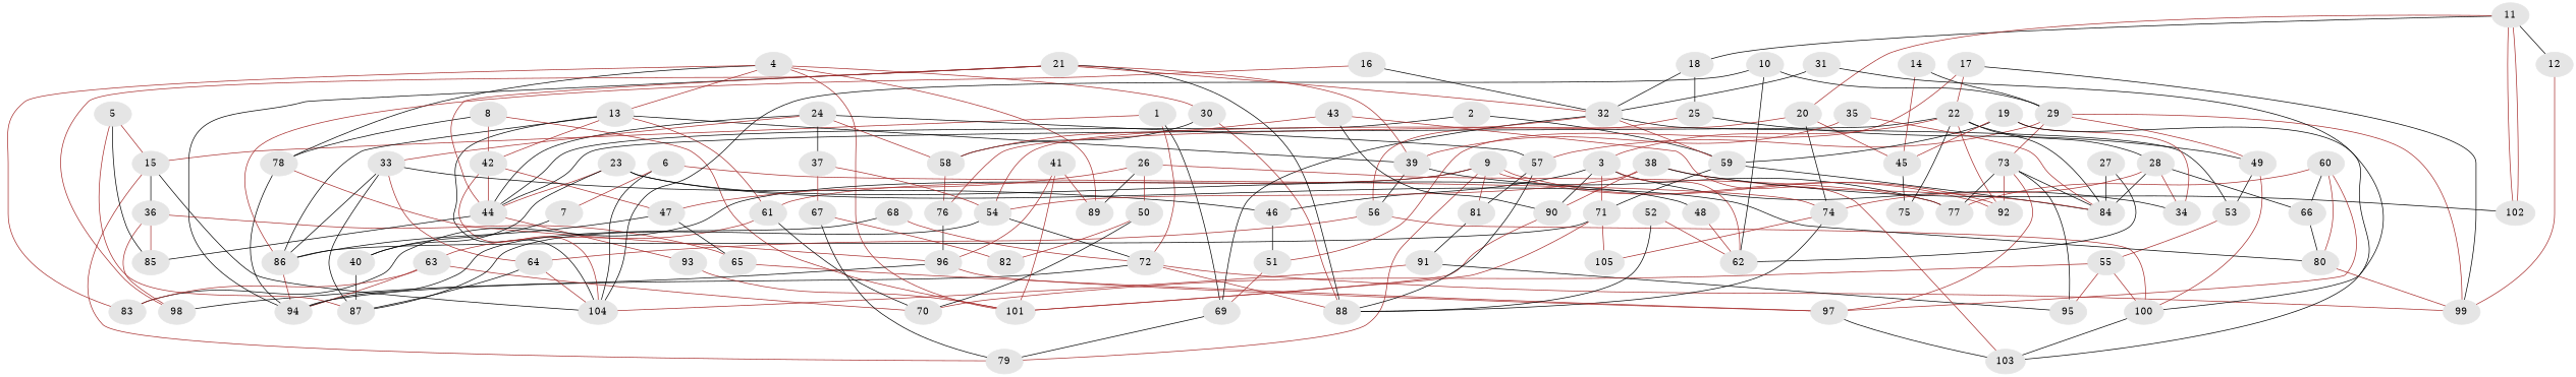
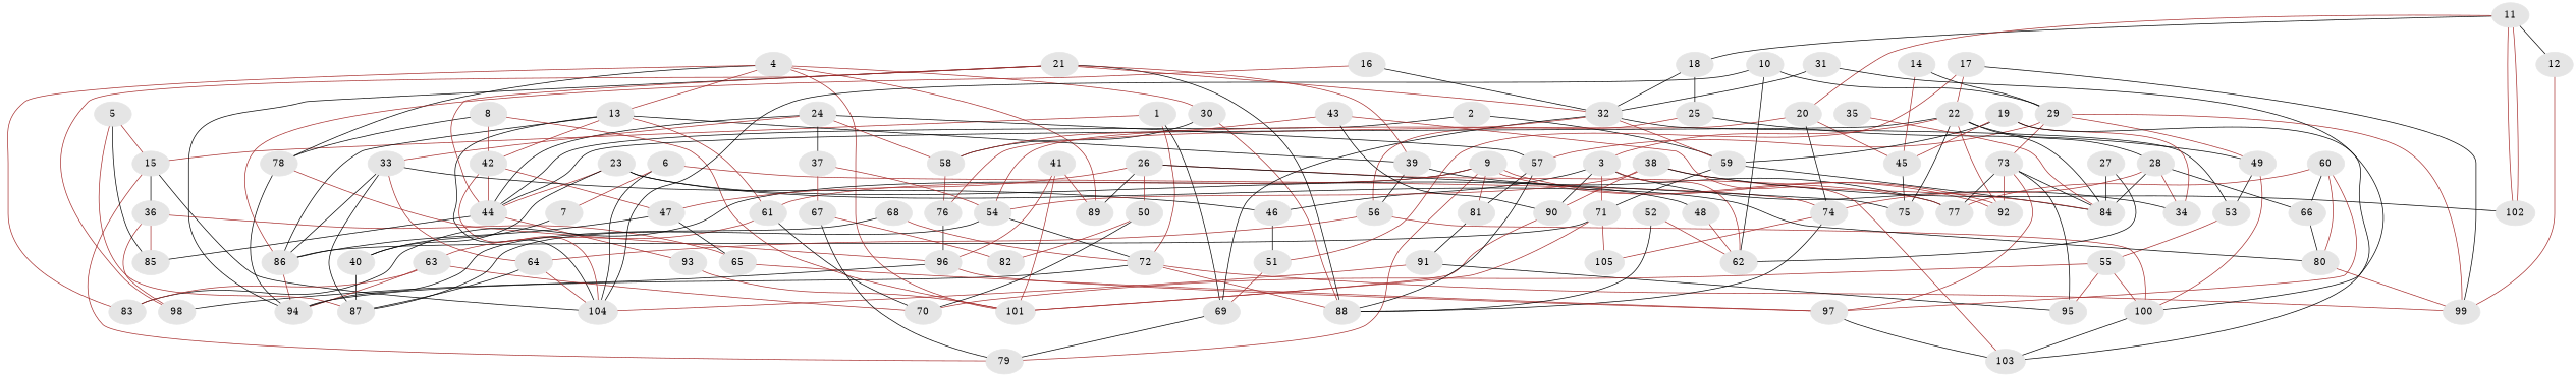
  graph {
    node [color=gray90 style=filled]
    edge [color=brown]
    1
    15
    69
    72
    104
    79
    36
    99
    88
    94
    2
    44
    59
    85
    93
    71
    84
    3
    34
    46
    62
    90
    51
    101
    86
    105
    4
    13
    30
    78
    83
    89
    42
    61
    39
    58
    96
    5
    87
    6
    7
    74
    40
    8
    47
    9
    81
    92
    70
    63
    91
    10
    29
    57
    49
    73
    11
    12
    18
    20
    102
    32
    25
    45
    54
    56
    77
    14
    75
    98
    65
    16
    53
    76
    17
    22
    28
    19
    103
    21
    66
    48
    23
    80
    24
    33
    37
    64
    67
    100
    26
    50
    82
    27
    95
    97
    31
    55
    35
    38
    41
    43
    52
    60
    68
    1 -- 15
    1 -- 69 [color=black]
    1 -- 72
    15 -- 104 [color=black]
    15 -- 79
    15 -- 36 [color=black]
    69 -- 79 [color=black]
    72 -- 99
    72 -- 88
    72 -- 94 [color=black]
    36 -- 85
    36 -- 98
    36 -- 65
    2 -- 44 [color=black]
    2 -- 59 [color=black]
    44 -- 85 [color=black]
    44 -- 93
    59 -- 71 [color=black]
    59 -- 84 [color=black]
    93 -- 101
    71 -- 101
    71 -- 86 [color=black]
    71 -- 105
    3 -- 71
    3 -- 34 [color=black]
    3 -- 46 [color=black]
    3 -- 62
    3 -- 90 [color=black]
    46 -- 51 [color=black]
    90 -- 101
    51 -- 69
    86 -- 94
    4 -- 101
    4 -- 13
    4 -- 30
    4 -- 78 [color=black]
    4 -- 83
    4 -- 89
    13 -- 104 [color=black]
    13 -- 86 [color=black]
    13 -- 42
    13 -- 61
    13 -- 39 [color=black]
    30 -- 88
    30 -- 58 [color=black]
    78 -- 94 [color=black]
    78 -- 96
    42 -- 104
    42 -- 44
    42 -- 47
    61 -- 70 [color=black]
    61 -- 63
    39 -- 56 [color=black]
    39 -- 77 [color=black]
    58 -- 76
    96 -- 98 [color=black]
    96 -- 97
    5 -- 15
    5 -- 85 [color=black]
    5 -- 87
    6 -- 104 [color=black]
    6 -- 7
    6 -- 74
    7 -- 40 [color=black]
    74 -- 88 [color=black]
    74 -- 105
    40 -- 87 [color=black]
    8 -- 101
    8 -- 78 [color=black]
    8 -- 42
    47 -- 86 [color=black]
    47 -- 65 [color=black]
    9 -- 79
    9 -- 83 [color=black]
    9 -- 61
    9 -- 81
    9 -- 92
    9 -- 92
    81 -- 91 [color=black]
    63 -- 94
    63 -- 83
    63 -- 70
    91 -- 104
    91 -- 95 [color=black]
    10 -- 104 [color=black]
    10 -- 62 [color=black]
    10 -- 29 [color=black]
    29 -- 99
    29 -- 57
    29 -- 49
    29 -- 73
    57 -- 88 [color=black]
    57 -- 81 [color=black]
    49 -- 53 [color=black]
    49 -- 100
    73 -- 84 [color=black]
    73 -- 92
    73 -- 77 [color=black]
    73 -- 95 [color=black]
    73 -- 97
    11 -- 12 [color=black]
    11 -- 18 [color=black]
    11 -- 20
    11 -- 102
    11 -- 102
    12 -- 99
    18 -- 32 [color=black]
    18 -- 25 [color=black]
    20 -- 74 [color=black]
    20 -- 45
    20 -- 54
    32 -- 69 [color=black]
    32 -- 59
    32 -- 53 [color=black]
    32 -- 76
    25 -- 49 [color=black]
    25 -- 56
    45 -- 75 [color=black]
    54 -- 72 [color=black]
    54 -- 87 [color=black]
    56 -- 64
    56 -- 100
    14 -- 29 [color=black]
    14 -- 45
    65 -- 97
    16 -- 86
    16 -- 32 [color=black]
    53 -- 55
    76 -- 96 [color=black]
    17 -- 99 [color=black]
    17 -- 51
    17 -- 22
    22 -- 44 [color=black]
    22 -- 84 [color=black]
    22 -- 3
    22 -- 92
    22 -- 75 [color=black]
    22 -- 28 [color=black]
    28 -- 84 [color=black]
    28 -- 34
    28 -- 74
    28 -- 66 [color=black]
    19 -- 59 [color=black]
    19 -- 34
    19 -- 45
    19 -- 103 [color=black]
    21 -- 88 [color=black]
    21 -- 94 [color=black]
    21 -- 44
    21 -- 39
    21 -- 32
    21 -- 98
    66 -- 80 [color=black]
    48 -- 62
    23 -- 44
    23 -- 40 [color=black]
    23 -- 48 [color=black]
    23 -- 80 [color=black]
    80 -- 99
    24 -- 44 [color=black]
    24 -- 58
    24 -- 57 [color=black]
    24 -- 33
    24 -- 37 [color=black]
    33 -- 46 [color=black]
    33 -- 86 [color=black]
    33 -- 87 [color=black]
    33 -- 64
    37 -- 54
    37 -- 67
    64 -- 104
    64 -- 87 [color=black]
    67 -- 79 [color=black]
    67 -- 82
    100 -- 103 [color=black]
    26 -- 89 [color=black]
    26 -- 47
    26 -- 77
+   26 -- 75 [color=black]
    26 -- 50
    50 -- 70 [color=black]
    50 -- 82
    27 -- 84 [color=black]
    27 -- 62 [color=black]
    97 -- 103 [color=black]
    31 -- 32 [color=black]
    31 -- 100 [color=black]
    55 -- 70
    55 -- 100
    55 -- 95
    35 -- 84
-   35 -- 39
    38 -- 84
    38 -- 90
    38 -- 102 [color=black]
    38 -- 54
    41 -- 101
    41 -- 89
    41 -- 96
    43 -- 90 [color=black]
    43 -- 58
    43 -- 103
    52 -- 88 [color=black]
    52 -- 62
    60 -- 77
    60 -- 66 [color=black]
    60 -- 80
    60 -- 97
    68 -- 72
    68 -- 94 [color=black]
  }
